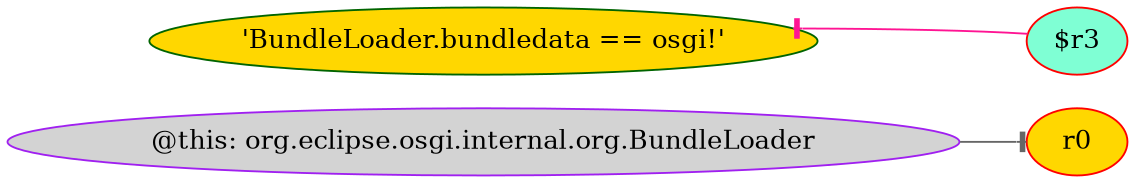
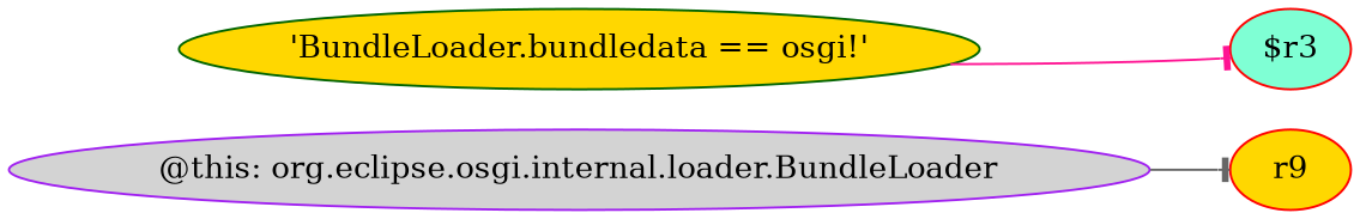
  digraph {
    rankdir=LR
    node [color=red fillcolor=gold style=filled]
    edge [arrowhead=tee]
-   n1 [color=purple fillcolor=lightgrey label="@this: org.eclipse.osgi.internal.org.BundleLoader"]
-   n2 [label=r0]
+   n1 [color=purple fillcolor=lightgrey label="@this: org.eclipse.osgi.internal.loader.BundleLoader"]
+   n2 [label=r9]
    n3 [color=darkgreen label="'BundleLoader.bundledata == osgi!'"]
    n4 [fillcolor=aquamarine label="$r3"]
    n1 -> n2 [color=gray40]
-   n4 -> n3 [color=deeppink]
+   n3 -> n4 [color=deeppink]
  }
